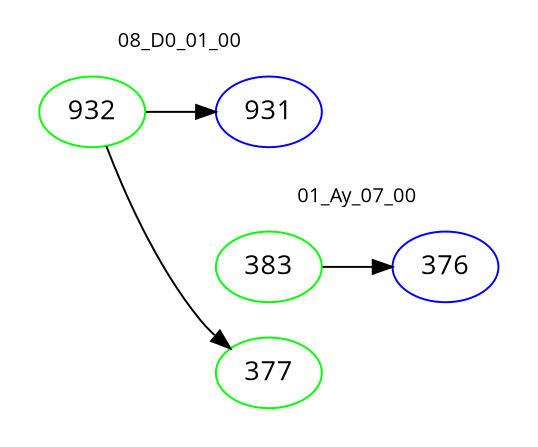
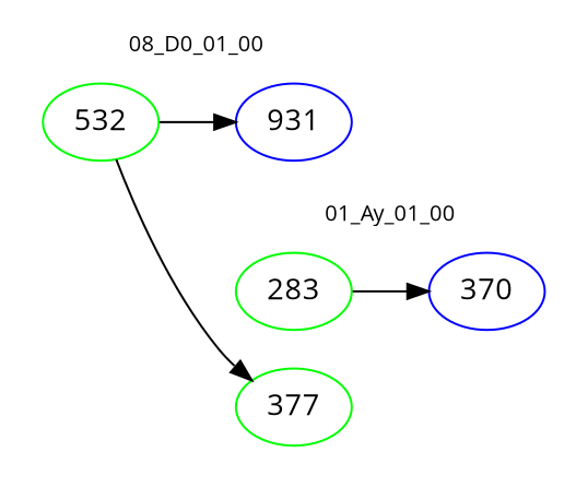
  digraph {
    fontname="Open Sans"
    rankdir=LR
    node [color=green fontname="Open Sans"]
    edge [color=black fontname="Open Sans"]
-   n1 [label=383]
-   n2 [color=blue label=376]
+   n1 [label=283]
+   n2 [color=blue label=370]
    n3 [label=377]
-   n4 [label=932]
+   n4 [label=532]
    n5 [color=blue label=931]
    subgraph cluster_1 {
      color=white
      fontsize=10
-     label="01_Ay_07_00"
+     label="01_Ay_01_00"
      n1
      n2
      n3
    }
    subgraph cluster_2 {
      color=white
      fontsize=10
      label="08_D0_01_00"
      n4
      n5
    }
    n1 -> n2
    n4 -> n3
    n4 -> n5
  }
